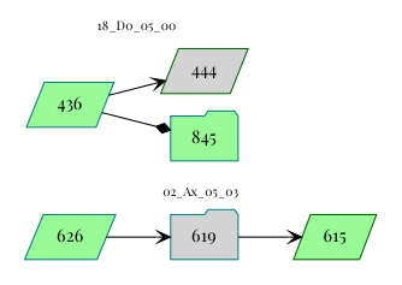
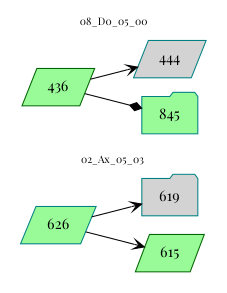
  digraph {
    fontname="Playfair Display"
    rankdir=LR
    node [color=teal fillcolor=palegreen fontname="Playfair Display" shape=parallelogram style=filled]
    edge [arrowhead=vee color=black fontname="Playfair Display"]
    n1 [label=626]
    n2 [color=darkgreen label=615]
    n3 [fillcolor=lightgrey label=619 shape=folder]
-   n4 [label=436]
+   n4 [color=darkgreen label=436]
    n5 [label=845 shape=folder]
-   n6 [color=darkgreen fillcolor=lightgrey label=444]
+   n6 [fillcolor=lightgrey label=444]
    subgraph cluster_1 {
      color=white
      fontsize=10
      label="02_Ax_05_03"
      n1
      n2
      n3
    }
    subgraph cluster_2 {
      color=white
      fontsize=10
-     label="18_D0_05_00"
+     label="08_D0_05_00"
      n4
      n5
      n6
    }
-   n3 -> n2
+   n1 -> n2
    n1 -> n3
    n4 -> n5 [arrowhead=diamond]
    n4 -> n6
  }
